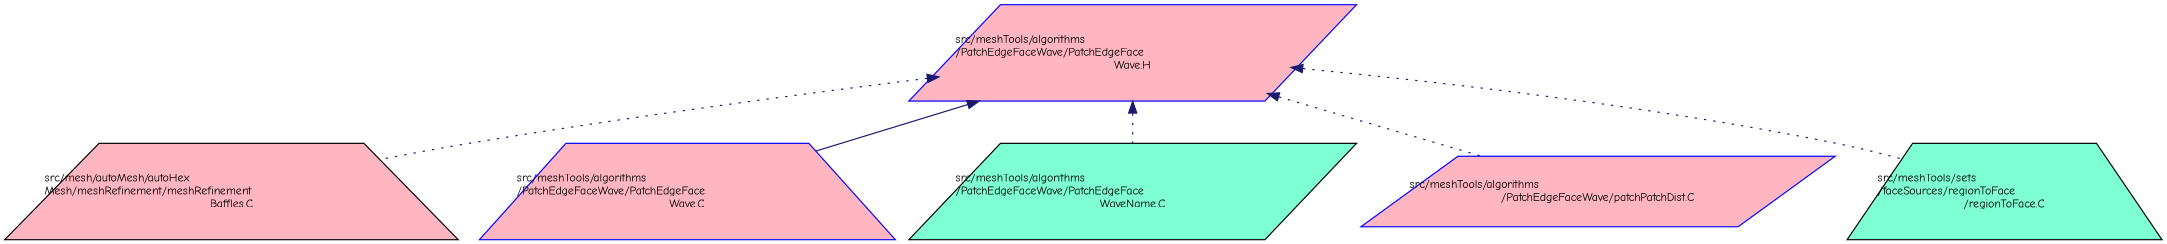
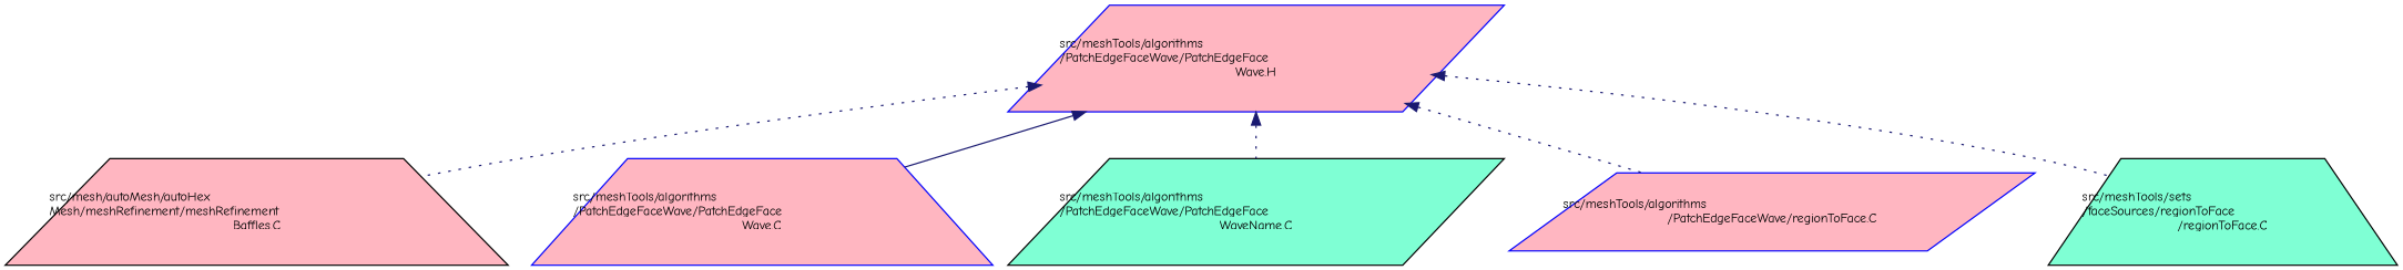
  digraph {
    fontname="Comic Neue"
    node [color=blue fillcolor=lightpink fontname="Comic Neue" fontsize=10 shape=parallelogram style=filled]
    edge [color=midnightblue dir=back fontname="Comic Neue" fontsize=10 labelfontname=FreeSans labelfontsize=10 style=dotted]
    n1 [fontcolor=black height=0.2 label="src/meshTools/algorithms\l/PatchEdgeFaceWave/PatchEdgeFace\lWave.H" width=0.4]
    n2 [color=black height=0.2 label="src/mesh/autoMesh/autoHex\lMesh/meshRefinement/meshRefinement\lBaffles.C" shape=trapezium width=0.4]
    n3 [height=0.2 label="src/meshTools/algorithms\l/PatchEdgeFaceWave/PatchEdgeFace\lWave.C" shape=trapezium width=0.4]
    n4 [color=black height=0.2 label="src/meshTools/algorithms\l/PatchEdgeFaceWave/PatchEdgeFace\lWaveName.C" width=0.4 fillcolor=aquamarine]
-   n5 [height=0.2 label="src/meshTools/algorithms\l/PatchEdgeFaceWave/patchPatchDist.C" width=0.4]
+   n5 [height=0.2 label="src/meshTools/algorithms\l/PatchEdgeFaceWave/regionToFace.C" width=0.4]
    n6 [color=black height=0.2 label="src/meshTools/sets\l/faceSources/regionToFace\l/regionToFace.C" shape=trapezium width=0.4 fillcolor=aquamarine]
    n1 -> n2
    n1 -> n3 [style=solid]
    n1 -> n4
    n1 -> n5
    n1 -> n6
  }
